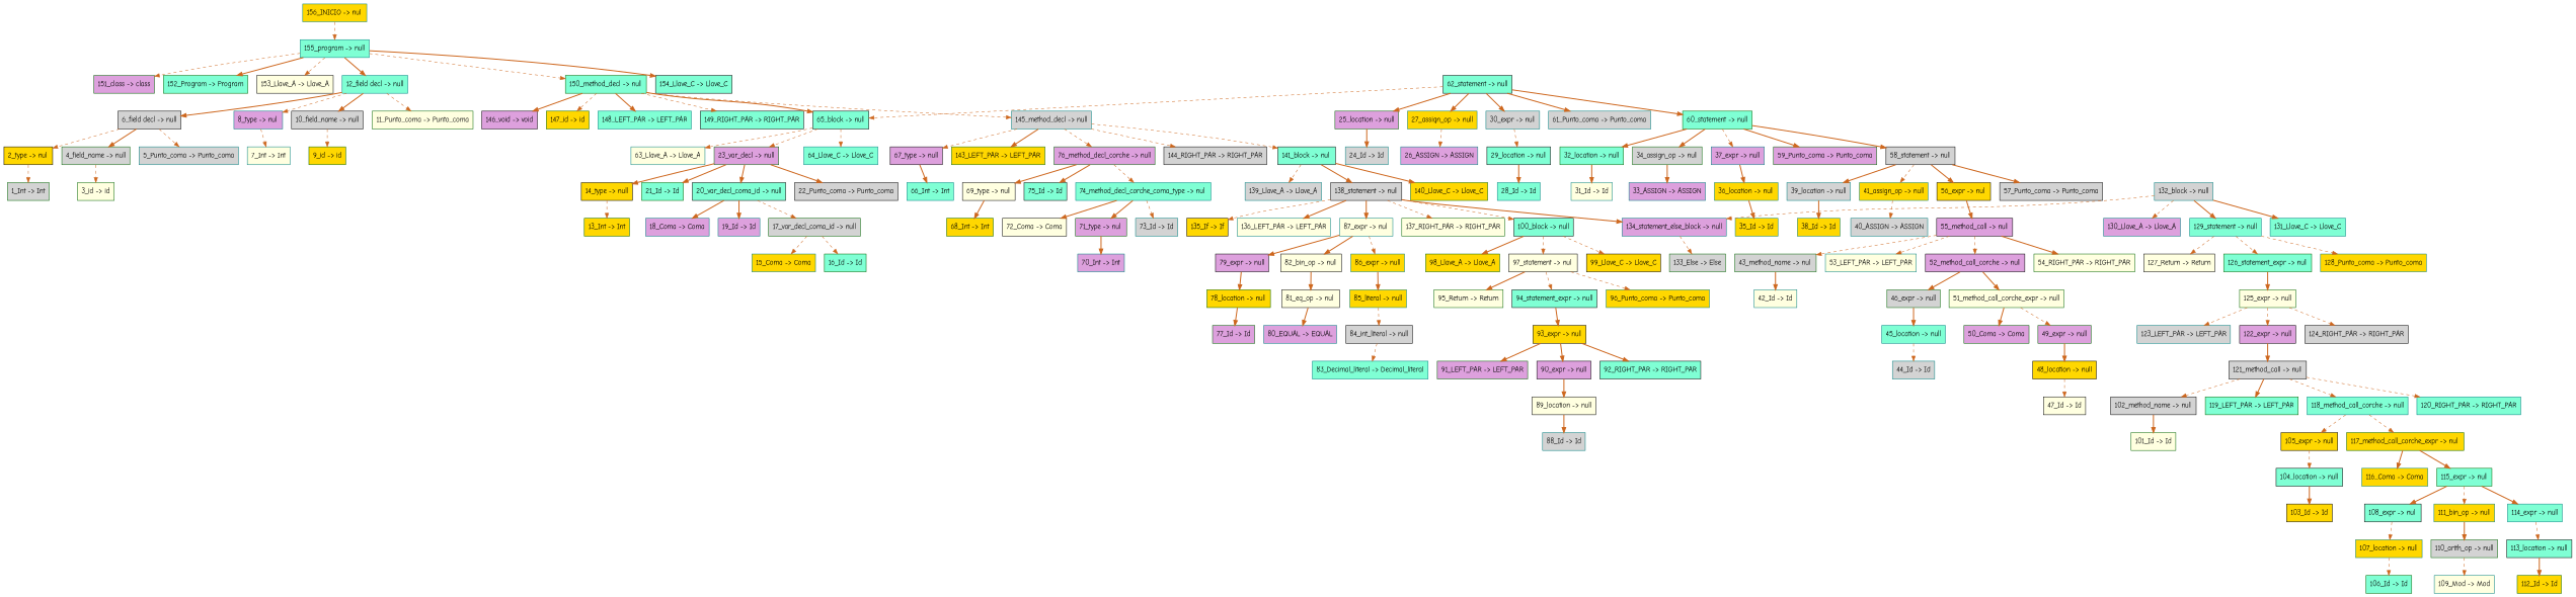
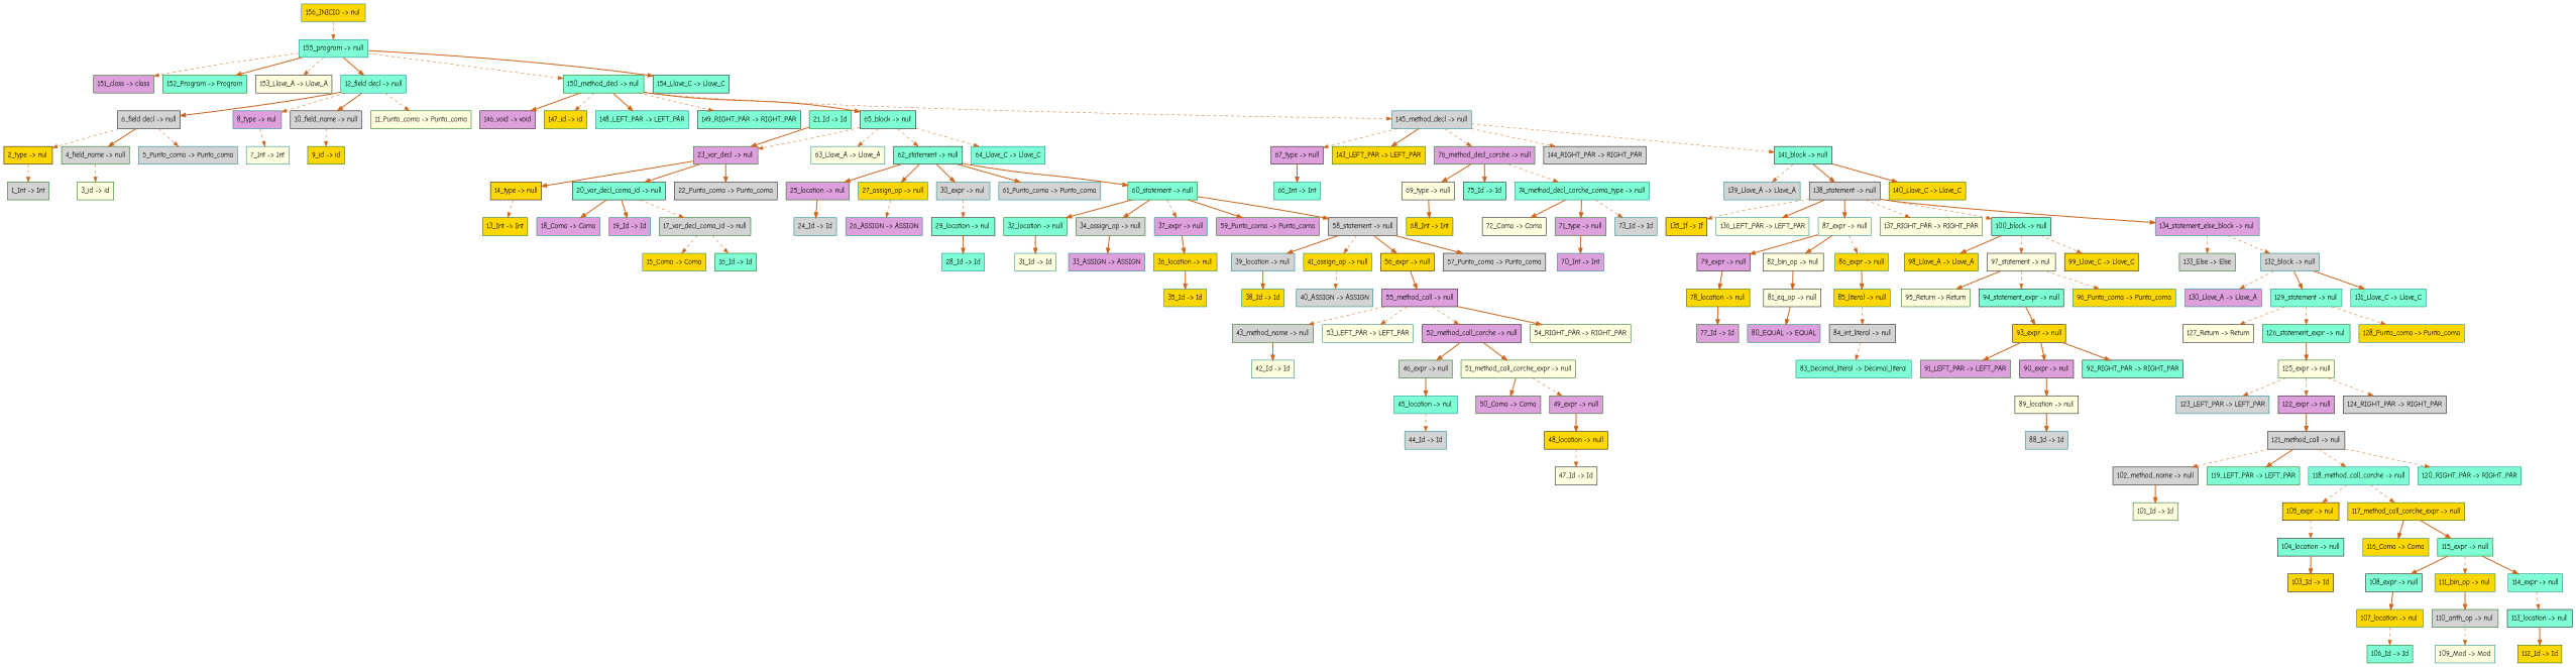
  digraph {
    fontname="Comic Neue"
    rankdir=UD
    node [color=teal fillcolor=aquamarine fontname="Comic Neue" shape=box style=filled]
    edge [color=chocolate3 fontname="Comic Neue" style=bold]
    "156_INICIO -> null" [fillcolor=gold]
    "155_program -> null"
    "151_class -> class" [color=darkgreen fillcolor=plum]
    "152_Program -> Program" [color=darkgreen]
    "153_Llave_A -> Llave_A" [color=black fillcolor=lightyellow]
    "12_field decl -> null"
    "150_method_decl -> null" [color=darkgreen]
    "154_Llave_C -> Llave_C" [color=black]
    "6_field decl -> null" [color=black fillcolor=lightgrey]
    "8_type -> null" [fillcolor=plum]
    "10_field_name -> null" [color=black fillcolor=lightgrey]
    "11_Punto_coma -> Punto_coma" [color=darkgreen fillcolor=lightyellow]
    "146_void -> void" [color=black fillcolor=plum]
    "147_id -> id" [color=darkgreen fillcolor=gold]
    "148_LEFT_PAR -> LEFT_PAR"
    "149_RIGHT_PAR -> RIGHT_PAR" [color=black]
    "65_block -> null" [color=black]
    "145_method_decl -> null" [fillcolor=lightgrey]
    "2_type -> null" [color=black fillcolor=gold]
    "4_field_name -> null" [color=darkgreen fillcolor=lightgrey]
    "5_Punto_coma -> Punto_coma" [fillcolor=lightgrey]
    "7_Int -> Int" [fillcolor=lightyellow]
    "9_id -> id" [color=darkgreen fillcolor=gold]
    "1_Int -> Int" [color=darkgreen fillcolor=lightgrey]
    "3_id -> id" [color=darkgreen fillcolor=lightyellow]
    "63_Llave_A -> Llave_A" [fillcolor=lightyellow]
    "23_var_decl -> null" [color=darkgreen fillcolor=plum]
    "62_statement -> null" [color=black]
    "64_Llave_C -> Llave_C"
    "67_type -> null" [color=black fillcolor=plum]
    "143_LEFT_PAR -> LEFT_PAR" [color=darkgreen fillcolor=gold]
    "76_method_decl_corche -> null" [color=darkgreen fillcolor=plum]
    "144_RIGHT_PAR -> RIGHT_PAR" [color=black fillcolor=lightgrey]
    "141_block -> null" [color=black]
    "14_type -> null" [color=black fillcolor=gold]
    "21_Id -> Id" [color=darkgreen]
    "20_var_decl_coma_id -> null" [color=black]
    "22_Punto_coma -> Punto_coma" [color=black fillcolor=lightgrey]
    "25_location -> null" [color=darkgreen fillcolor=plum]
    "27_assign_op -> null" [fillcolor=gold]
    "30_expr -> null" [fillcolor=lightgrey]
    "61_Punto_coma -> Punto_coma" [fillcolor=lightgrey]
    "60_statement -> null" [color=darkgreen]
    "13_Int -> Int" [color=darkgreen fillcolor=gold]
    "18_Coma -> Coma" [fillcolor=plum]
    "19_Id -> Id" [fillcolor=plum]
    "17_var_decl_coma_id -> null" [color=darkgreen fillcolor=lightgrey]
    "15_Coma -> Coma" [fillcolor=gold]
    "16_Id -> Id" [color=darkgreen]
    "24_Id -> Id" [fillcolor=lightgrey]
    "26_ASSIGN -> ASSIGN" [fillcolor=plum]
    "29_location -> null" [color=black]
    "32_location -> null" [color=darkgreen]
    "34_assign_op -> null" [color=darkgreen fillcolor=lightgrey]
    "37_expr -> null" [fillcolor=plum]
    "59_Punto_coma -> Punto_coma" [color=darkgreen fillcolor=plum]
    "58_statement -> null" [color=black fillcolor=lightgrey]
    "28_Id -> Id"
    "31_Id -> Id" [fillcolor=lightyellow]
    "33_ASSIGN -> ASSIGN" [fillcolor=plum]
    "36_location -> null" [fillcolor=gold]
    "39_location -> null" [fillcolor=lightgrey]
    "41_assign_op -> null" [fillcolor=gold]
    "56_expr -> null" [color=black fillcolor=gold]
    "57_Punto_coma -> Punto_coma" [color=black fillcolor=lightgrey]
    "35_Id -> Id" [fillcolor=gold]
    "38_Id -> Id" [fillcolor=gold]
    "40_ASSIGN -> ASSIGN" [fillcolor=lightgrey]
    "55_method_call -> null" [color=black fillcolor=plum]
    "43_method_name -> null" [color=darkgreen fillcolor=lightgrey]
    "53_LEFT_PAR -> LEFT_PAR" [fillcolor=lightyellow]
    "52_method_call_corche -> null" [color=black fillcolor=plum]
    "54_RIGHT_PAR -> RIGHT_PAR" [color=darkgreen fillcolor=lightyellow]
    "42_Id -> Id" [fillcolor=lightyellow]
    "46_expr -> null" [color=darkgreen fillcolor=lightgrey]
    "51_method_call_corche_expr -> null" [color=darkgreen fillcolor=lightyellow]
    "45_location -> null"
    "50_Coma -> Coma" [color=darkgreen fillcolor=plum]
    "49_expr -> null" [color=darkgreen fillcolor=plum]
    "44_Id -> Id" [fillcolor=lightgrey]
    "48_location -> null" [color=black fillcolor=gold]
    "47_Id -> Id" [color=black fillcolor=lightyellow]
    "66_Int -> Int"
    "69_type -> null" [color=black fillcolor=lightyellow]
    "75_Id -> Id" [color=black]
    "74_method_decl_corche_coma_type -> null"
    "139_Llave_A -> Llave_A" [fillcolor=lightgrey]
    "138_statement -> null" [color=black fillcolor=lightgrey]
    "140_Llave_C -> Llave_C" [color=darkgreen fillcolor=gold]
    "68_Int -> Int" [color=darkgreen fillcolor=gold]
    "72_Coma -> Coma" [color=black fillcolor=lightyellow]
    "71_type -> null" [color=darkgreen fillcolor=plum]
    "73_Id -> Id" [fillcolor=lightgrey]
    "70_Int -> Int" [fillcolor=plum]
    "135_If -> If" [color=black fillcolor=gold]
    "136_LEFT_PAR -> LEFT_PAR" [fillcolor=lightyellow]
    "87_expr -> null" [fillcolor=lightyellow]
    "137_RIGHT_PAR -> RIGHT_PAR" [color=darkgreen fillcolor=lightyellow]
    "100_block -> null" [color=black]
    "134_statement_else_block -> null" [fillcolor=plum]
    "79_expr -> null" [color=black fillcolor=plum]
    "82_bin_op -> null" [color=black fillcolor=lightyellow]
    "86_expr -> null" [fillcolor=gold]
    "98_Llave_A -> Llave_A" [color=darkgreen fillcolor=gold]
    "97_statement -> null" [color=black fillcolor=lightyellow]
    "99_Llave_C -> Llave_C" [color=black fillcolor=gold]
    "133_Else -> Else" [color=darkgreen fillcolor=lightgrey]
    "132_block -> null" [fillcolor=lightgrey]
    "78_location -> null" [color=darkgreen fillcolor=gold]
    "81_eq_op -> null" [color=black fillcolor=lightyellow]
    "85_literal -> null" [fillcolor=gold]
    "77_Id -> Id" [color=darkgreen fillcolor=plum]
    "80_EQUAL -> EQUAL" [fillcolor=plum]
    "84_int_literal -> null" [color=black fillcolor=lightgrey]
    "83_Decimal_literal -> Decimal_literal"
    "95_Return -> Return" [color=darkgreen fillcolor=lightyellow]
    "94_statement_expr -> null" [color=black]
    "96_Punto_coma -> Punto_coma" [fillcolor=gold]
    "93_expr -> null" [color=black fillcolor=gold]
    "91_LEFT_PAR -> LEFT_PAR" [color=darkgreen fillcolor=plum]
    "90_expr -> null" [color=black fillcolor=plum]
    "92_RIGHT_PAR -> RIGHT_PAR" [color=black]
    "89_location -> null" [color=black fillcolor=lightyellow]
    "88_Id -> Id" [fillcolor=lightgrey]
    "130_Llave_A -> Llave_A" [fillcolor=plum]
    "129_statement -> null"
    "131_Llave_C -> Llave_C"
    "127_Return -> Return" [color=black fillcolor=lightyellow]
    "126_statement_expr -> null" [color=darkgreen]
    "128_Punto_coma -> Punto_coma" [fillcolor=gold]
    "125_expr -> null" [color=darkgreen fillcolor=lightyellow]
    "123_LEFT_PAR -> LEFT_PAR" [fillcolor=lightgrey]
    "122_expr -> null" [color=black fillcolor=plum]
    "124_RIGHT_PAR -> RIGHT_PAR" [color=black fillcolor=lightgrey]
    "121_method_call -> null" [color=black fillcolor=lightgrey]
    "102_method_name -> null" [color=black fillcolor=lightgrey]
    "119_LEFT_PAR -> LEFT_PAR" [color=darkgreen]
    "118_method_call_corche -> null"
    "120_RIGHT_PAR -> RIGHT_PAR"
    "101_Id -> Id" [color=darkgreen fillcolor=lightyellow]
    "105_expr -> null" [color=black fillcolor=gold]
    "117_method_call_corche_expr -> null" [color=darkgreen fillcolor=gold]
    "104_location -> null" [color=black]
    "116_Coma -> Coma" [fillcolor=gold]
    "115_expr -> null" [color=darkgreen]
    "103_Id -> Id" [color=black fillcolor=gold]
    "108_expr -> null" [color=black]
    "111_bin_op -> null" [fillcolor=gold]
    "114_expr -> null"
    "107_location -> null" [fillcolor=gold]
    "110_arith_op -> null" [color=darkgreen fillcolor=lightgrey]
    "113_location -> null" [color=black]
    "106_Id -> Id" [color=darkgreen]
    "109_Mod -> Mod" [fillcolor=lightyellow]
    "112_Id -> Id" [color=darkgreen fillcolor=gold]
    "156_INICIO -> null" -> "155_program -> null" [style=dashed]
    "155_program -> null" -> "151_class -> class" [style=dashed]
    "155_program -> null" -> "152_Program -> Program"
    "155_program -> null" -> "153_Llave_A -> Llave_A" [style=dashed]
    "155_program -> null" -> "12_field decl -> null"
    "155_program -> null" -> "150_method_decl -> null" [style=dashed]
    "155_program -> null" -> "154_Llave_C -> Llave_C"
    "12_field decl -> null" -> "6_field decl -> null"
    "12_field decl -> null" -> "8_type -> null" [style=dashed]
    "12_field decl -> null" -> "10_field_name -> null"
    "12_field decl -> null" -> "11_Punto_coma -> Punto_coma" [style=dashed]
    "150_method_decl -> null" -> "146_void -> void"
    "150_method_decl -> null" -> "147_id -> id" [style=dashed]
    "150_method_decl -> null" -> "148_LEFT_PAR -> LEFT_PAR"
    "150_method_decl -> null" -> "149_RIGHT_PAR -> RIGHT_PAR" [style=dashed]
    "150_method_decl -> null" -> "65_block -> null"
    "150_method_decl -> null" -> "145_method_decl -> null" [style=dashed]
    "6_field decl -> null" -> "2_type -> null" [style=dashed]
    "6_field decl -> null" -> "4_field_name -> null"
    "6_field decl -> null" -> "5_Punto_coma -> Punto_coma" [style=dashed]
    "8_type -> null" -> "7_Int -> Int" [style=dashed]
    "10_field_name -> null" -> "9_id -> id" [style=dashed]
    "65_block -> null" -> "63_Llave_A -> Llave_A" [style=dashed]
    "65_block -> null" -> "23_var_decl -> null" [style=dashed]
-   "62_statement -> null" -> "65_block -> null" [style=dashed]
+   "65_block -> null" -> "62_statement -> null" [style=dashed]
    "65_block -> null" -> "64_Llave_C -> Llave_C" [style=dashed]
    "145_method_decl -> null" -> "67_type -> null" [style=dashed]
    "145_method_decl -> null" -> "143_LEFT_PAR -> LEFT_PAR"
    "145_method_decl -> null" -> "76_method_decl_corche -> null" [style=dashed]
    "145_method_decl -> null" -> "144_RIGHT_PAR -> RIGHT_PAR" [style=dashed]
    "145_method_decl -> null" -> "141_block -> null" [style=dashed]
    "2_type -> null" -> "1_Int -> Int" [style=dashed]
    "4_field_name -> null" -> "3_id -> id" [style=dashed]
    "23_var_decl -> null" -> "14_type -> null"
-   "23_var_decl -> null" -> "21_Id -> Id"
+   "21_Id -> Id" -> "23_var_decl -> null"
    "23_var_decl -> null" -> "20_var_decl_coma_id -> null"
    "23_var_decl -> null" -> "22_Punto_coma -> Punto_coma"
    "62_statement -> null" -> "25_location -> null"
    "62_statement -> null" -> "27_assign_op -> null"
    "62_statement -> null" -> "30_expr -> null"
    "62_statement -> null" -> "61_Punto_coma -> Punto_coma"
    "62_statement -> null" -> "60_statement -> null"
    "67_type -> null" -> "66_Int -> Int"
    "76_method_decl_corche -> null" -> "69_type -> null"
    "76_method_decl_corche -> null" -> "75_Id -> Id"
    "76_method_decl_corche -> null" -> "74_method_decl_corche_coma_type -> null" [style=dashed]
    "141_block -> null" -> "139_Llave_A -> Llave_A" [style=dashed]
    "141_block -> null" -> "138_statement -> null"
    "141_block -> null" -> "140_Llave_C -> Llave_C"
    "14_type -> null" -> "13_Int -> Int" [style=dashed]
    "20_var_decl_coma_id -> null" -> "18_Coma -> Coma"
    "20_var_decl_coma_id -> null" -> "19_Id -> Id"
    "20_var_decl_coma_id -> null" -> "17_var_decl_coma_id -> null" [style=dashed]
    "25_location -> null" -> "24_Id -> Id"
    "27_assign_op -> null" -> "26_ASSIGN -> ASSIGN" [style=dashed]
    "30_expr -> null" -> "29_location -> null" [style=dashed]
    "60_statement -> null" -> "32_location -> null"
    "60_statement -> null" -> "34_assign_op -> null"
    "60_statement -> null" -> "37_expr -> null" [style=dashed]
    "60_statement -> null" -> "59_Punto_coma -> Punto_coma"
    "60_statement -> null" -> "58_statement -> null"
    "17_var_decl_coma_id -> null" -> "15_Coma -> Coma" [style=dashed]
    "17_var_decl_coma_id -> null" -> "16_Id -> Id" [style=dashed]
    "29_location -> null" -> "28_Id -> Id"
    "32_location -> null" -> "31_Id -> Id"
    "34_assign_op -> null" -> "33_ASSIGN -> ASSIGN"
    "37_expr -> null" -> "36_location -> null"
    "58_statement -> null" -> "39_location -> null"
    "58_statement -> null" -> "41_assign_op -> null" [style=dashed]
    "58_statement -> null" -> "56_expr -> null"
    "58_statement -> null" -> "57_Punto_coma -> Punto_coma"
    "36_location -> null" -> "35_Id -> Id"
    "39_location -> null" -> "38_Id -> Id"
    "41_assign_op -> null" -> "40_ASSIGN -> ASSIGN" [style=dashed]
    "56_expr -> null" -> "55_method_call -> null"
    "55_method_call -> null" -> "43_method_name -> null" [style=dashed]
    "55_method_call -> null" -> "53_LEFT_PAR -> LEFT_PAR" [style=dashed]
    "55_method_call -> null" -> "52_method_call_corche -> null" [style=dashed]
    "55_method_call -> null" -> "54_RIGHT_PAR -> RIGHT_PAR"
    "43_method_name -> null" -> "42_Id -> Id"
    "52_method_call_corche -> null" -> "46_expr -> null"
    "52_method_call_corche -> null" -> "51_method_call_corche_expr -> null"
    "46_expr -> null" -> "45_location -> null"
    "51_method_call_corche_expr -> null" -> "50_Coma -> Coma"
    "51_method_call_corche_expr -> null" -> "49_expr -> null" [style=dashed]
    "45_location -> null" -> "44_Id -> Id" [style=dashed]
    "49_expr -> null" -> "48_location -> null"
    "48_location -> null" -> "47_Id -> Id" [style=dashed]
    "69_type -> null" -> "68_Int -> Int"
    "74_method_decl_corche_coma_type -> null" -> "72_Coma -> Coma"
    "74_method_decl_corche_coma_type -> null" -> "71_type -> null"
    "74_method_decl_corche_coma_type -> null" -> "73_Id -> Id" [style=dashed]
    "138_statement -> null" -> "135_If -> If" [style=dashed]
    "138_statement -> null" -> "136_LEFT_PAR -> LEFT_PAR"
    "138_statement -> null" -> "87_expr -> null"
    "138_statement -> null" -> "137_RIGHT_PAR -> RIGHT_PAR" [style=dashed]
    "138_statement -> null" -> "100_block -> null" [style=dashed]
    "138_statement -> null" -> "134_statement_else_block -> null"
    "71_type -> null" -> "70_Int -> Int"
    "87_expr -> null" -> "79_expr -> null"
    "87_expr -> null" -> "82_bin_op -> null"
    "87_expr -> null" -> "86_expr -> null" [style=dashed]
    "100_block -> null" -> "98_Llave_A -> Llave_A"
    "100_block -> null" -> "97_statement -> null" [style=dashed]
    "100_block -> null" -> "99_Llave_C -> Llave_C" [style=dashed]
    "134_statement_else_block -> null" -> "133_Else -> Else" [style=dashed]
-   "132_block -> null" -> "134_statement_else_block -> null" [style=dashed]
+   "134_statement_else_block -> null" -> "132_block -> null" [style=dashed]
    "79_expr -> null" -> "78_location -> null"
    "82_bin_op -> null" -> "81_eq_op -> null"
    "86_expr -> null" -> "85_literal -> null"
    "97_statement -> null" -> "95_Return -> Return"
    "97_statement -> null" -> "94_statement_expr -> null" [style=dashed]
    "97_statement -> null" -> "96_Punto_coma -> Punto_coma" [style=dashed]
    "132_block -> null" -> "130_Llave_A -> Llave_A" [style=dashed]
    "132_block -> null" -> "129_statement -> null"
    "132_block -> null" -> "131_Llave_C -> Llave_C"
    "78_location -> null" -> "77_Id -> Id"
    "81_eq_op -> null" -> "80_EQUAL -> EQUAL"
    "85_literal -> null" -> "84_int_literal -> null" [style=dashed]
    "84_int_literal -> null" -> "83_Decimal_literal -> Decimal_literal" [style=dashed]
    "94_statement_expr -> null" -> "93_expr -> null"
    "93_expr -> null" -> "91_LEFT_PAR -> LEFT_PAR"
    "93_expr -> null" -> "90_expr -> null"
    "93_expr -> null" -> "92_RIGHT_PAR -> RIGHT_PAR"
    "90_expr -> null" -> "89_location -> null"
    "89_location -> null" -> "88_Id -> Id"
    "129_statement -> null" -> "127_Return -> Return" [style=dashed]
    "129_statement -> null" -> "126_statement_expr -> null" [style=dashed]
    "129_statement -> null" -> "128_Punto_coma -> Punto_coma" [style=dashed]
    "126_statement_expr -> null" -> "125_expr -> null"
    "125_expr -> null" -> "123_LEFT_PAR -> LEFT_PAR" [style=dashed]
    "125_expr -> null" -> "122_expr -> null" [style=dashed]
    "125_expr -> null" -> "124_RIGHT_PAR -> RIGHT_PAR" [style=dashed]
    "122_expr -> null" -> "121_method_call -> null"
    "121_method_call -> null" -> "102_method_name -> null" [style=dashed]
    "121_method_call -> null" -> "119_LEFT_PAR -> LEFT_PAR"
    "121_method_call -> null" -> "118_method_call_corche -> null" [style=dashed]
    "121_method_call -> null" -> "120_RIGHT_PAR -> RIGHT_PAR" [style=dashed]
    "102_method_name -> null" -> "101_Id -> Id"
    "118_method_call_corche -> null" -> "105_expr -> null" [style=dashed]
    "118_method_call_corche -> null" -> "117_method_call_corche_expr -> null" [style=dashed]
    "105_expr -> null" -> "104_location -> null" [style=dashed]
    "117_method_call_corche_expr -> null" -> "116_Coma -> Coma"
    "117_method_call_corche_expr -> null" -> "115_expr -> null"
    "104_location -> null" -> "103_Id -> Id"
    "115_expr -> null" -> "108_expr -> null"
    "115_expr -> null" -> "111_bin_op -> null" [style=dashed]
    "115_expr -> null" -> "114_expr -> null"
-   "108_expr -> null" -> "107_location -> null" [style=dashed]
+   "108_expr -> null" -> "107_location -> null"
    "111_bin_op -> null" -> "110_arith_op -> null"
    "114_expr -> null" -> "113_location -> null" [style=dashed]
    "107_location -> null" -> "106_Id -> Id" [style=dashed]
    "110_arith_op -> null" -> "109_Mod -> Mod" [style=dashed]
    "113_location -> null" -> "112_Id -> Id"
  }
